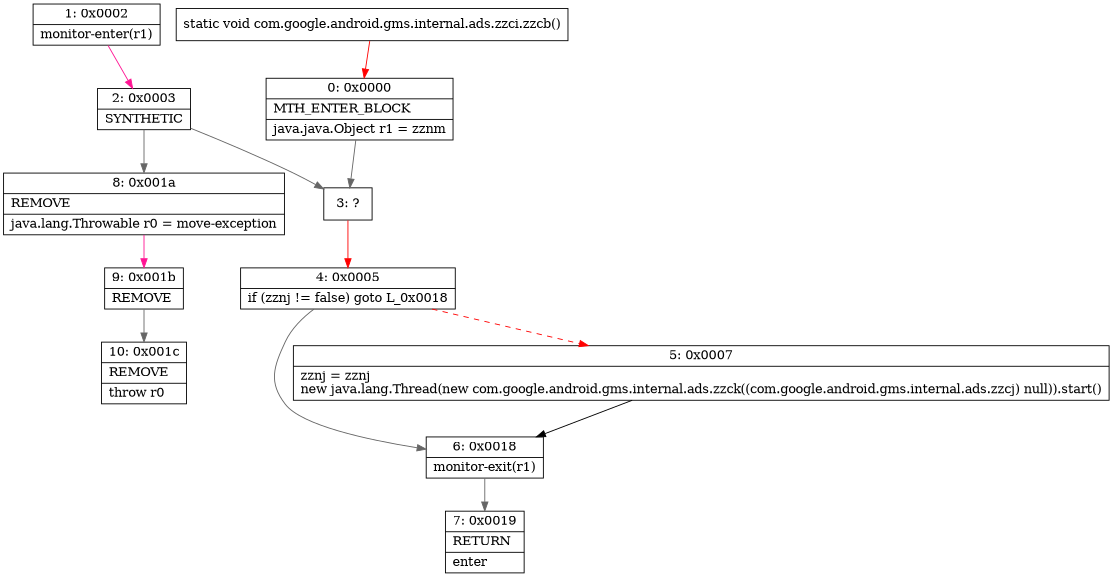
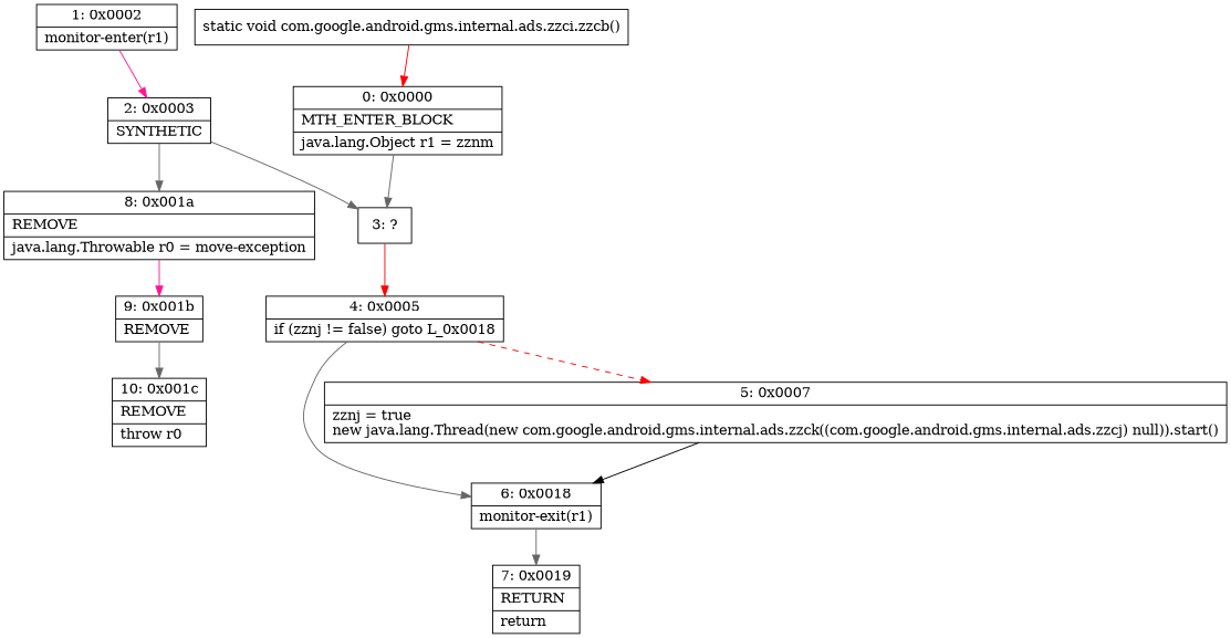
  digraph {
    node [shape=record]
    edge [color=gray40]
-   n1 [label="{0\:\ 0x0000|MTH_ENTER_BLOCK\l|java.java.Object r1 = zznm\l}"]
+   n1 [label="{0\:\ 0x0000|MTH_ENTER_BLOCK\l|java.lang.Object r1 = zznm\l}"]
    n2 [label="{3\:\ ?}"]
    n3 [label="{1\:\ 0x0002|monitor\-enter(r1)\l}"]
    n4 [label="{2\:\ 0x0003|SYNTHETIC\l}"]
    n5 [label="{8\:\ 0x001a|REMOVE\l|java.lang.Throwable r0 = move\-exception\l}"]
    n6 [label="{4\:\ 0x0005|if (zznj != false) goto L_0x0018\l}"]
    n7 [label="{9\:\ 0x001b|REMOVE\l}"]
-   n8 [label="{5\:\ 0x0007|zznj = zznj\lnew java.lang.Thread(new com.google.android.gms.internal.ads.zzck((com.google.android.gms.internal.ads.zzcj) null)).start()\l}"]
+   n8 [label="{5\:\ 0x0007|zznj = true\lnew java.lang.Thread(new com.google.android.gms.internal.ads.zzck((com.google.android.gms.internal.ads.zzcj) null)).start()\l}"]
    n9 [label="{6\:\ 0x0018|monitor\-exit(r1)\l}"]
-   n10 [label="{7\:\ 0x0019|RETURN\l|enter\l}"]
+   n10 [label="{7\:\ 0x0019|RETURN\l|return\l}"]
    n11 [label="{10\:\ 0x001c|REMOVE\l|throw r0\l}"]
    n12 [label="{static void com.google.android.gms.internal.ads.zzci.zzcb() }"]
    n1 -> n2
    n2 -> n6 [color=red]
    n3 -> n4 [color=deeppink]
    n4 -> n2
    n4 -> n5
    n5 -> n7 [color=deeppink]
    n6 -> n8 [color=red style=dashed]
    n6 -> n9
    n7 -> n11
    n8 -> n9 [color=black]
    n9 -> n10
    n12 -> n1 [color=red]
  }
